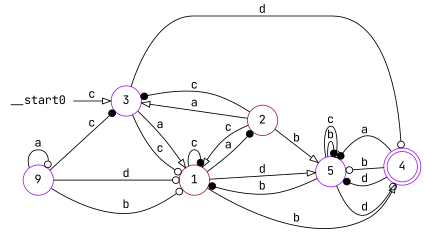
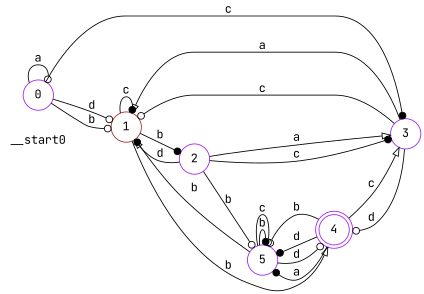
  digraph {
    fontname="JetBrains Mono"
    rankdir=LR
    node [color=purple fontname="JetBrains Mono" shape=circle fillcolor=white style=filled]
    edge [arrowhead=odot fontname="JetBrains Mono"]
    __start0 [shape=none fillcolor="" style=""]
-   n2 [label=9]
+   n2 [label=0]
    n3 [color=brown label=1]
    n4 [label=3]
-   n5 [color=brown label=2]
+   n5 [label=2]
    n6 [label=5]
    n7 [label=4 shape=doublecircle style="rounded,filled"]
    n2 -> n2 [label=a]
    n2 -> n3 [label=b]
    n2 -> n3 [label=d]
    n2 -> n4 [arrowhead=dot label=c]
    n3 -> n3 [arrowhead=dot label=c]
-   n3 -> n5 [arrowhead=dot label=a]
-   n3 -> n6 [arrowhead=onormal label=d]
+   n3 -> n5 [arrowhead=dot label=b]
    n3 -> n7 [arrowhead=onormal label=b]
    n4 -> n3 [arrowhead=onormal label=a]
    n4 -> n3 [label=c]
    n4 -> n7 [label=d]
-   n5 -> n3 [arrowhead=onormal label=c]
+   n5 -> n3 [arrowhead=onormal label=d]
    n5 -> n4 [arrowhead=onormal label=a]
    n5 -> n4 [arrowhead=dot label=c]
-   n5 -> n6 [arrowhead=onormal label=b]
+   n5 -> n6 [label=b]
    n6 -> n3 [arrowhead=dot label=b]
    n6 -> n6 [arrowhead=dot label=b]
    n6 -> n6 [label=c]
    n6 -> n7 [label=d]
-   __start0 -> n4 [arrowhead=onormal label=c]
+   n7 -> n4 [arrowhead=onormal label=c]
    n7 -> n6 [arrowhead=dot label=a]
    n7 -> n6 [label=b]
    n7 -> n6 [arrowhead=dot label=d]
  }
